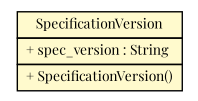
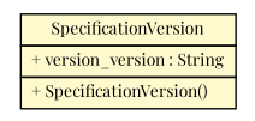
  digraph {
    nodesep=0.25
    ranksep=0.5
    fontname="Playfair Display"
-   n1 [fontcolor=black fontname="Playfair Display" fontsize=10.0 label=<<table title="ev3dev.SpecificationVersion" border="0" cellborder="1" cellspacing="0" cellpadding="2" port="p" bgcolor="lemonChiffon" href="./SpecificationVersion.html"> 		<tr><td><table border="0" cellspacing="0" cellpadding="1"> <tr><td align="center" balign="center"> SpecificationVersion </td></tr> 		</table></td></tr> 		<tr><td><table border="0" cellspacing="0" cellpadding="1"> <tr><td align="left" balign="left"> + spec_version : String </td></tr> 		</table></td></tr> 		<tr><td><table border="0" cellspacing="0" cellpadding="1"> <tr><td align="left" balign="left"> + SpecificationVersion() </td></tr> 		</table></td></tr> 		</table>> shape=plaintext]
+   n1 [fontcolor=black fontname="Playfair Display" fontsize=10.0 label=<<table title="ev3dev.SpecificationVersion" border="0" cellborder="1" cellspacing="0" cellpadding="2" port="p" bgcolor="lemonChiffon" href="./SpecificationVersion.html"> 		<tr><td><table border="0" cellspacing="0" cellpadding="1"> <tr><td align="center" balign="center"> SpecificationVersion </td></tr> 		</table></td></tr> 		<tr><td><table border="0" cellspacing="0" cellpadding="1"> <tr><td align="left" balign="left"> + version_version : String </td></tr> 		</table></td></tr> 		<tr><td><table border="0" cellspacing="0" cellpadding="1"> <tr><td align="left" balign="left"> + SpecificationVersion() </td></tr> 		</table></td></tr> 		</table>> shape=plaintext]
  }
